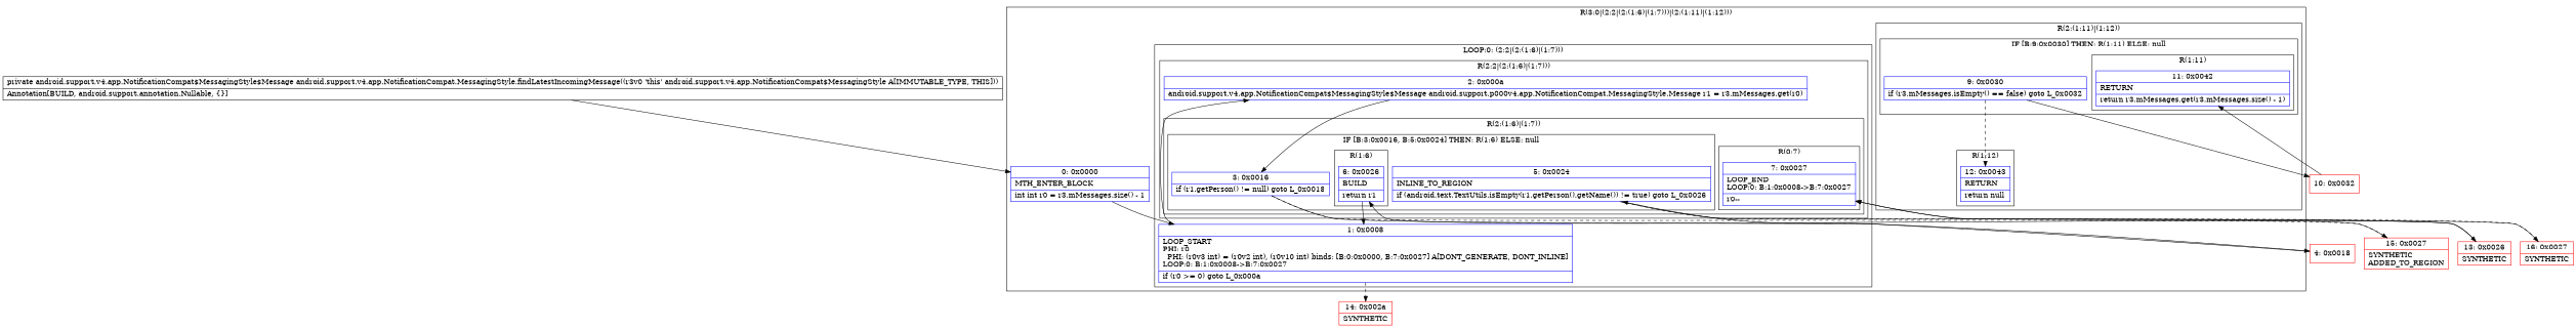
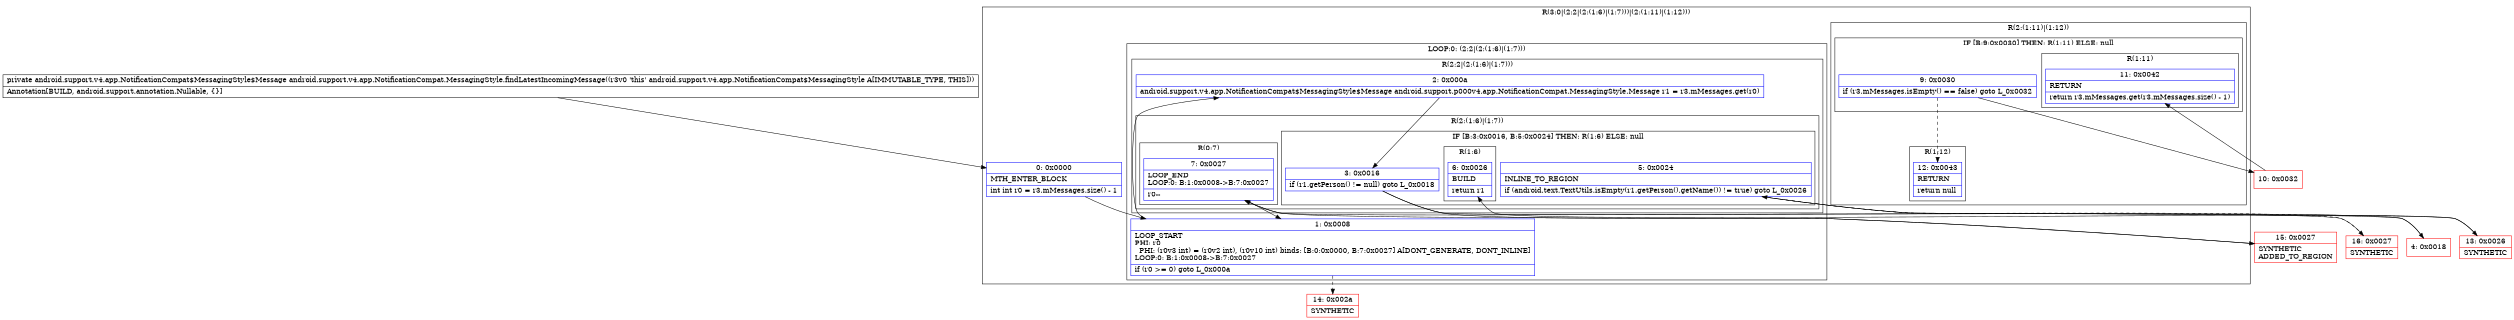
  digraph {
    node [color=blue shape=record]
    n1 [label="{6\:\ 0x0026|BUILD\l|return r1\l}"]
    n2 [label="{3\:\ 0x0016|if (r1.getPerson() != null) goto L_0x0018\l}"]
    n3 [label="{5\:\ 0x0024|INLINE_TO_REGION\l|if (android.text.TextUtils.isEmpty(r1.getPerson().getName()) != true) goto L_0x0026\l}"]
    n4 [label="{7\:\ 0x0027|LOOP_END\lLOOP:0: B:1:0x0008\-\>B:7:0x0027\l|r0\-\-\l}"]
    n5 [label="{2\:\ 0x000a|android.support.v4.app.NotificationCompat$MessagingStyle$Message android.support.p000v4.app.NotificationCompat.MessagingStyle.Message r1 = r3.mMessages.get(r0)\l}"]
    n6 [label="{1\:\ 0x0008|LOOP_START\lPHI: r0 \l  PHI: (r0v3 int) = (r0v2 int), (r0v10 int) binds: [B:0:0x0000, B:7:0x0027] A[DONT_GENERATE, DONT_INLINE]\lLOOP:0: B:1:0x0008\-\>B:7:0x0027\l|if (r0 \>= 0) goto L_0x000a\l}"]
    n7 [label="{11\:\ 0x0042|RETURN\l|return r3.mMessages.get(r3.mMessages.size() \- 1)\l}"]
    n8 [label="{9\:\ 0x0030|if (r3.mMessages.isEmpty() == false) goto L_0x0032\l}"]
    n9 [label="{12\:\ 0x0043|RETURN\l|return null\l}"]
    n10 [label="{0\:\ 0x0000|MTH_ENTER_BLOCK\l|int int r0 = r3.mMessages.size() \- 1\l}"]
    n11 [color=red label="{4\:\ 0x0018}"]
    n12 [color=red label="{15\:\ 0x0027|SYNTHETIC\lADDED_TO_REGION\l}"]
    n13 [color=red label="{13\:\ 0x0026|SYNTHETIC\l}"]
    n14 [color=red label="{16\:\ 0x0027|SYNTHETIC\l}"]
    n15 [color=red label="{14\:\ 0x002a|SYNTHETIC\l}"]
    n16 [color=red label="{10\:\ 0x0032}"]
    n17 [label="{private android.support.v4.app.NotificationCompat$MessagingStyle$Message android.support.v4.app.NotificationCompat.MessagingStyle.findLatestIncomingMessage((r3v0 'this' android.support.v4.app.NotificationCompat$MessagingStyle A[IMMUTABLE_TYPE, THIS]))  | Annotation[BUILD, android.support.annotation.Nullable, \{\}]\l}" color=""]
    subgraph cluster_1 {
      label="R(3:0|(2:2|(2:(1:6)|(1:7)))|(2:(1:11)|(1:12)))"
      n10
      subgraph cluster_2 {
        label="LOOP:0: (2:2|(2:(1:6)|(1:7)))"
        n6
        subgraph cluster_3 {
          label="R(2:2|(2:(1:6)|(1:7)))"
          n5
          subgraph cluster_4 {
            label="R(2:(1:6)|(1:7))"
            subgraph cluster_5 {
              label="IF [B:3:0x0016, B:5:0x0024] THEN: R(1:6) ELSE: null"
              n2
              n3
              subgraph cluster_6 {
                label="R(1:6)"
                n1
              }
            }
            subgraph cluster_7 {
              label="R(0:7)"
              n4
            }
          }
        }
      }
      subgraph cluster_8 {
        label="R(2:(1:11)|(1:12))"
        subgraph cluster_9 {
          label="IF [B:9:0x0030] THEN: R(1:11) ELSE: null"
          n8
          subgraph cluster_10 {
            label="R(1:11)"
            n7
          }
        }
        subgraph cluster_11 {
          label="R(1:12)"
          n9
        }
      }
    }
    n2 -> n11
-   n2 -> n12 [style=dashed]
+   n2 -> n12 [style=solid]
    n3 -> n13
    n3 -> n14 [style=dashed]
-   n1 -> n6
+   n4 -> n6
    n5 -> n2
    n6 -> n5
    n6 -> n15 [style=dashed]
    n8 -> n9 [style=dashed]
    n8 -> n16
    n10 -> n6
    n11 -> n3
    n12 -> n4
    n13 -> n1
    n14 -> n4
    n16 -> n7
    n17 -> n10
  }
